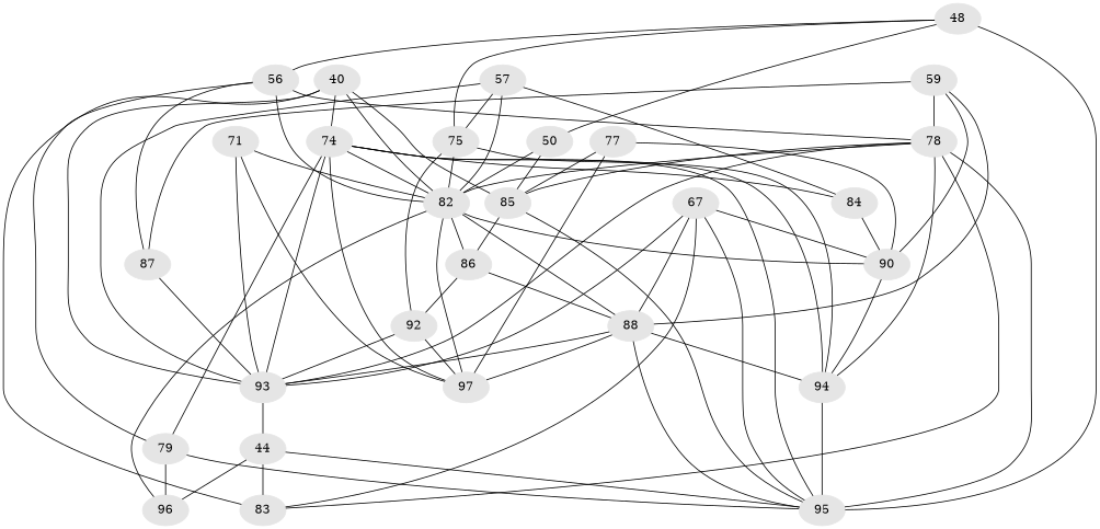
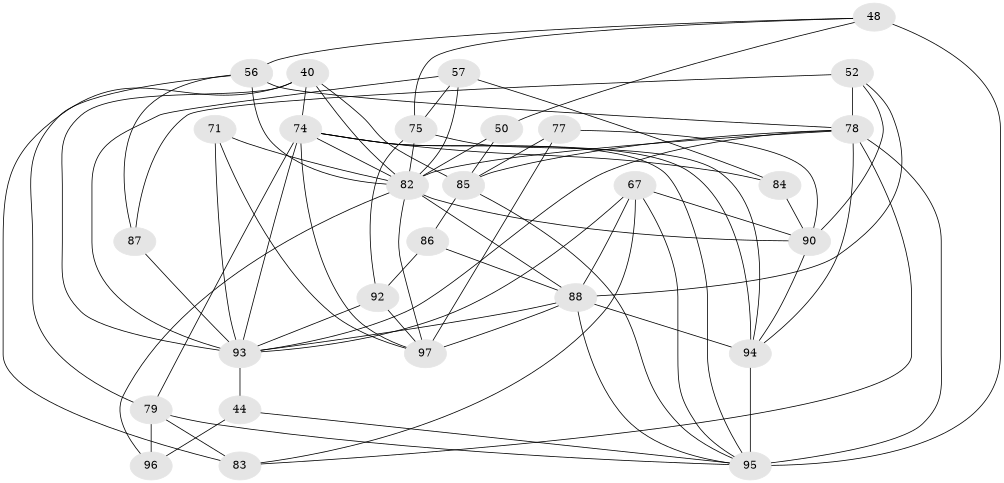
  graph {
    node [color=gray90 style=filled]
    40 [super="+1+4"]
    74 [super="+3+51+55+47"]
    82 [super="+12+38+65+24+66"]
    83 [super="+16"]
    85 [super="+60+64"]
    93 [super="+42+29+70"]
    95 [super="+37+76+62"]
    79 [super="+73+69"]
    84
    97 [super="+43+80"]
    94 [super="+20+91"]
    96 [super="+72"]
    88 [super="+8+31+52+41+81"]
    90 [super="+25"]
    86
    44
    48 [super="+10+36"]
    50 [super="+39"]
    56 [super="+5+30"]
    75 [super="+49"]
    78 [super="+2+17+58"]
    87
    92 [super="+63"]
    57 [super="+23+53"]
-   59 [super="+28"]
+   59 [super="+28" label=52]
    67 [super="+22"]
    71
    77
    40 -- 74 [weight=2]
    40 -- 82
    40 -- 83 [weight=2]
    40 -- 85 [weight=2]
    40 -- 93
    74 -- 82 [weight=3]
    74 -- 93
    74 -- 95
    74 -- 79 [weight=2]
    74 -- 84
    74 -- 97
    74 -- 94
    82 -- 97
    82 -- 96 [weight=2]
    82 -- 88 [weight=5]
    82 -- 90 [weight=2]
-   82 -- 86
    85 -- 95
    85 -- 86
    93 -- 44
-   44 -- 83
+   79 -- 83
    79 -- 95 [weight=2]
    79 -- 96
    84 -- 90
    94 -- 95 [weight=4]
    88 -- 93 [weight=2]
    88 -- 95
    88 -- 97 [weight=2]
    88 -- 94 [weight=3]
    90 -- 94
    86 -- 88
    86 -- 92
    44 -- 95 [weight=2]
    44 -- 96 [weight=2]
    48 -- 95 [weight=4]
    48 -- 50 [weight=2]
    48 -- 56
    48 -- 75
    50 -- 82 [weight=2]
    50 -- 85 [weight=2]
    56 -- 82 [weight=3]
    56 -- 79 [weight=2]
    56 -- 78
    56 -- 87
    75 -- 82 [weight=2]
    75 -- 94
    75 -- 92
    78 -- 82
    78 -- 83 [weight=2]
    78 -- 85
    78 -- 93 [weight=2]
    78 -- 95 [weight=2]
    78 -- 94
    87 -- 93 [weight=2]
    92 -- 93 [weight=2]
    92 -- 97 [weight=2]
    57 -- 82 [weight=2]
    57 -- 93 [weight=3]
    57 -- 84 [weight=2]
    57 -- 75
    59 -- 88
    59 -- 90
    59 -- 78 [weight=2]
    59 -- 87
    67 -- 83
    67 -- 93
    67 -- 95
    67 -- 88
    67 -- 90 [weight=2]
    71 -- 82
    71 -- 93
    71 -- 97 [weight=2]
    77 -- 85
    77 -- 97 [weight=2]
    77 -- 90
  }
